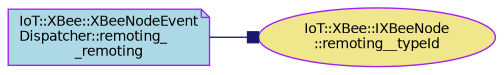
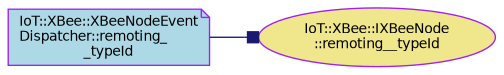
  digraph {
    rankdir=LR
    node [color=purple fontname=Helvetica fontsize=10 style=filled]
-   n1 [fillcolor=lightblue fontcolor=black height=0.2 label="IoT::XBee::XBeeNodeEvent\lDispatcher::remoting_\l_remoting" shape=note width=0.4]
+   n1 [fillcolor=lightblue fontcolor=black height=0.2 label="IoT::XBee::XBeeNodeEvent\lDispatcher::remoting_\l_typeId" shape=note width=0.4]
    n2 [fillcolor=khaki height=0.2 label="IoT::XBee::IXBeeNode\l::remoting__typeId" shape=ellipse width=0.4]
    n1 -> n2 [color=midnightblue fontname=Helvetica fontsize=10 labelfontname=Helvetica labelfontsize=10 style=solid arrowhead=box]
  }
